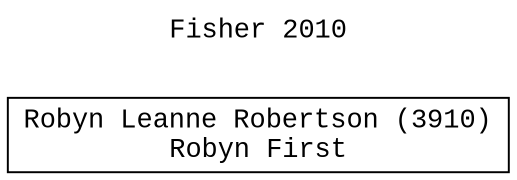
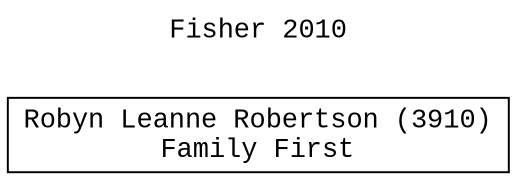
  digraph {
    label="Fisher 2010"
    labelloc=t
    mclimit=10
    fontname="Liberation Mono"
-   n1 [label="Robyn Leanne Robertson (3910)\nRobyn First" shape=box fontname="Liberation Mono"]
+   n1 [label="Robyn Leanne Robertson (3910)\nFamily First" shape=box fontname="Liberation Mono"]
  }
